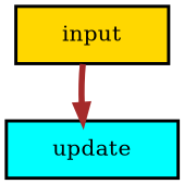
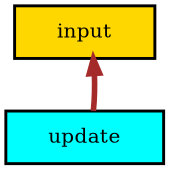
  digraph {
    node [margin="0.4,0.1" shape=box style="filled,bold"]
    n1 [fillcolor=gold label=input]
    n2 [fillcolor=cyan label=update]
-   n1 -> n2 [color=brown penwidth=3.833213344056216]
+   n2 -> n1 [color=brown penwidth=3.833213344056216]
  }
